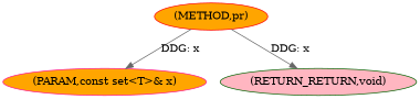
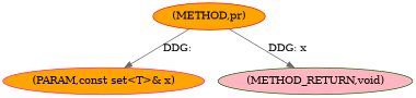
  digraph {
    node [fillcolor=orange style=filled]
    edge [color=gray40]
    n1 [color=red label="(METHOD,pr)"]
    n2 [color=deeppink label="(PARAM,const set<T>& x)"]
-   n3 [color=darkgreen fillcolor=lightpink label="(RETURN_RETURN,void)"]
-   n1 -> n2 [label="DDG: x"]
+   n3 [color=darkgreen fillcolor=lightpink label="(METHOD_RETURN,void)"]
+   n1 -> n2 [label="DDG: "]
    n1 -> n3 [label="DDG: x"]
  }
